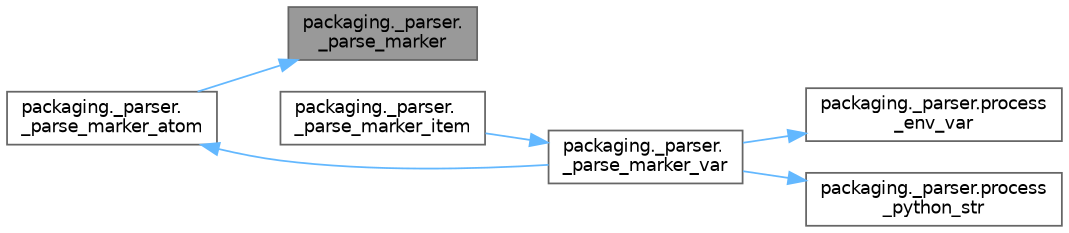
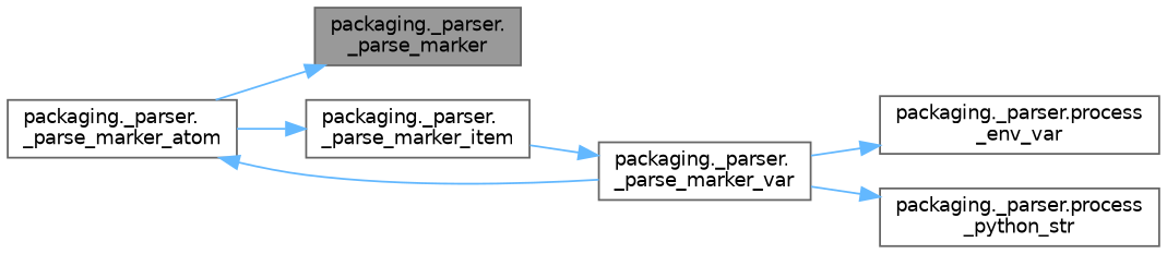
  digraph {
    fontname="DejaVu Sans"
    rankdir=LR
    node [color=grey40 fillcolor=white fontname="DejaVu Sans" fontsize=10 shape=box style=filled]
    edge [color=steelblue1 fontname="DejaVu Sans" fontsize=10 labelfontname=Helvetica labelfontsize=10 style=solid]
    n1 [color=gray40 fillcolor=grey60 fontcolor=black height=0.2 label="packaging._parser.\l_parse_marker" width=0.4]
    n2 [height=0.2 label="packaging._parser.\l_parse_marker_atom" width=0.4]
    n3 [height=0.2 label="packaging._parser.\l_parse_marker_item" width=0.4]
    n4 [height=0.2 label="packaging._parser.\l_parse_marker_var" width=0.4]
    n5 [height=0.2 label="packaging._parser.process\l_env_var" width=0.4]
    n6 [height=0.2 label="packaging._parser.process\l_python_str" width=0.4]
    n2 -> n1
+   n2 -> n3
    n3 -> n4
    n4 -> n2
    n4 -> n5
    n4 -> n6
  }
